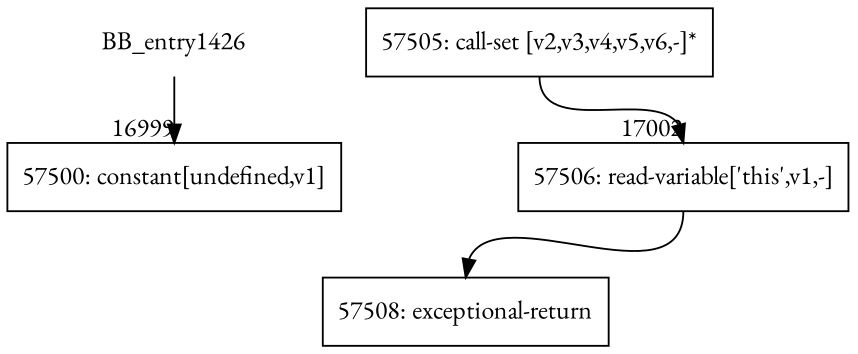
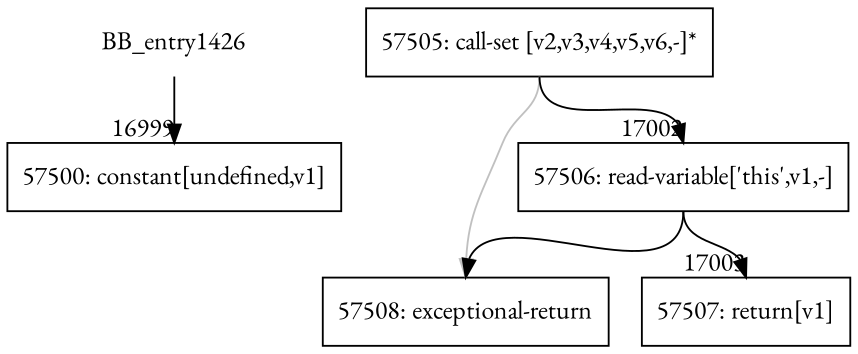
  digraph {
    fontname="EB Garamond"
    rankdir=TD
    node [fontname="EB Garamond" shape=record]
    edge [fontname="EB Garamond" headport=n tailport=s]
    n1 [label=BB_entry1426 shape=none]
    n2 [label="{57500: constant[undefined,v1]}"]
    n3 [label="{57505: call-set [v2,v3,v4,v5,v6,-]*}"]
    n4 [label="{57508: exceptional-return}"]
    n5 [label="{57506: read-variable['this',v1,-]}"]
+   n6 [label="{57507: return[v1]}"]
    n1 -> n2 [headlabel="    16999"]
+   n3 -> n4 [color=gray]
    n3 -> n5 [headlabel="      17002"]
    n5 -> n4 [color=black]
+   n5 -> n6 [headlabel="      17003"]
  }
